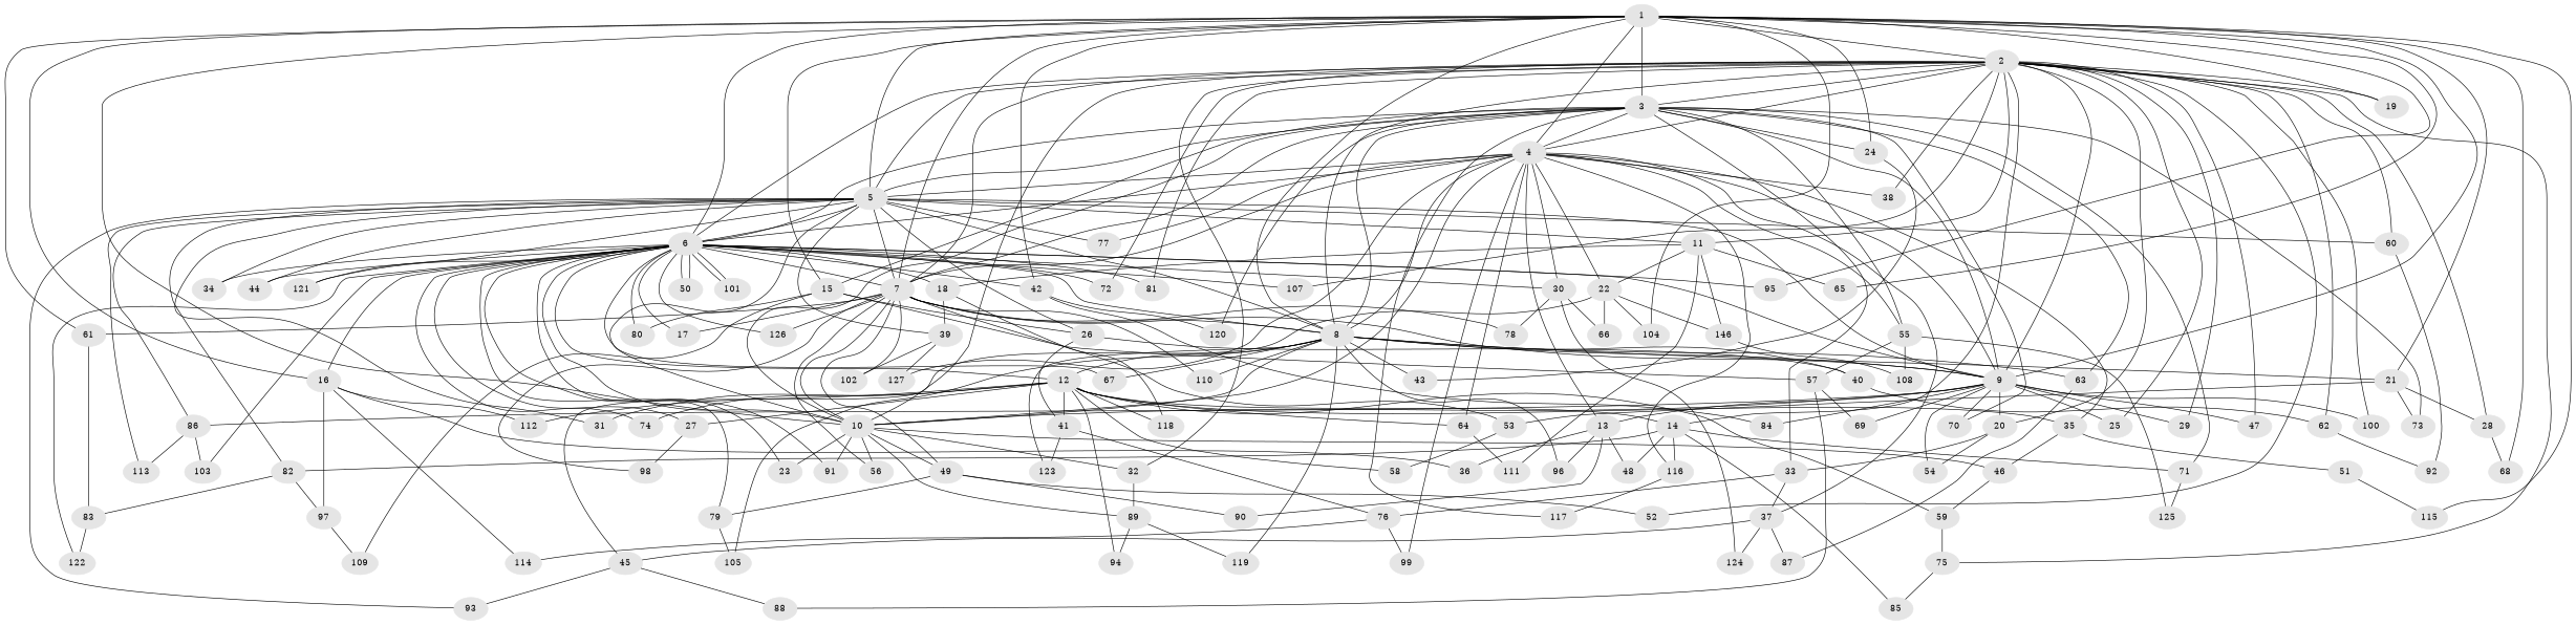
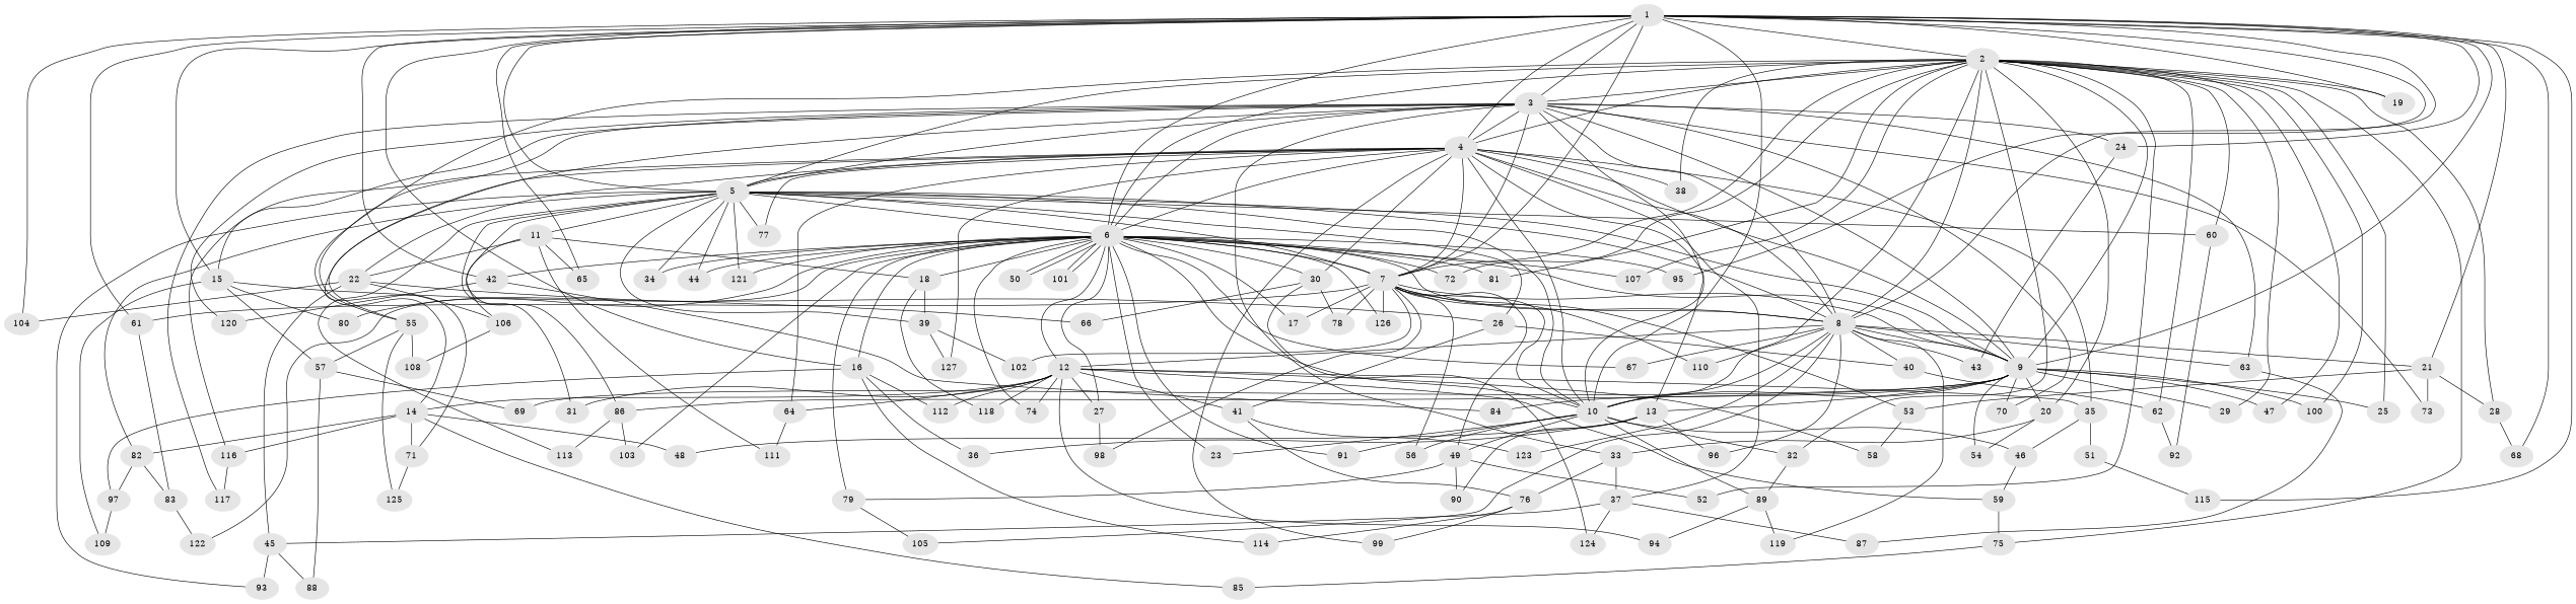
  graph {
    node [color=gray90 style=filled]
    1
    2
    3
    4
    5
    6
    7
    8
    9
    10
    15
    16
    19
    21
    24
    42
    61
    65
    68
    95
    104
    115
    11
    14
    20
    25
    28
    29
    32
    38
    47
    52
    60
    62
    72
    75
    81
    100
    107
    33
    55
    63
    70
    71
    73
    117
    120
    13
    22
    30
    35
    37
    64
    77
    99
    116
    127
    26
    31
    34
    39
    44
    82
    86
    93
    113
    121
    12
    17
    18
    23
    27
    50
    67
    74
    79
    80
    91
    101
    103
    122
    126
    49
    53
    56
    78
    98
    102
    110
    40
    43
    96
    105
    119
    123
    54
    69
    84
    46
    89
    57
    109
    112
    36
    97
    114
    83
-   106 [label=146]
+   106
    111
    48
    85
    92
    76
    108
    125
    87
    90
    45
    66
    124
    51
    41
    58
    59
    94
    118
    88
    1 -- 2
    1 -- 3
    1 -- 4
    1 -- 5
    1 -- 6
    1 -- 7
    1 -- 8
    1 -- 9
    1 -- 10
    1 -- 15
    1 -- 16
    1 -- 19
    1 -- 21
    1 -- 24
    1 -- 42
    1 -- 61
    1 -- 65
    1 -- 68
    1 -- 95
    1 -- 104
    1 -- 115
    2 -- 3
    2 -- 4
    2 -- 5
    2 -- 6
    2 -- 7
    2 -- 8
    2 -- 9
    2 -- 10
    2 -- 19
-   2 -- 11
    2 -- 14
    2 -- 20
    2 -- 25
    2 -- 28
    2 -- 29
    2 -- 32
    2 -- 38
    2 -- 47
    2 -- 52
    2 -- 60
    2 -- 62
    2 -- 72
    2 -- 75
    2 -- 81
    2 -- 100
    2 -- 107
    3 -- 4
    3 -- 5
    3 -- 6
    3 -- 7
    3 -- 8
    3 -- 9
    3 -- 10
    3 -- 15
    3 -- 24
    3 -- 33
    3 -- 55
    3 -- 63
    3 -- 70
    3 -- 71
    3 -- 73
    3 -- 117
    3 -- 120
    4 -- 5
    4 -- 6
    4 -- 7
    4 -- 8
    4 -- 9
    4 -- 10
    4 -- 38
    4 -- 55
    4 -- 13
    4 -- 22
    4 -- 30
    4 -- 35
    4 -- 37
    4 -- 64
    4 -- 77
    4 -- 99
    4 -- 116
    4 -- 127
    5 -- 6
    5 -- 7
    5 -- 8
    5 -- 9
    5 -- 10
    5 -- 11
    5 -- 60
    5 -- 77
    5 -- 26
    5 -- 31
    5 -- 34
    5 -- 39
    5 -- 44
    5 -- 82
    5 -- 86
    5 -- 93
    5 -- 113
    5 -- 121
    6 -- 7
    6 -- 8
    6 -- 9
    6 -- 10
    6 -- 16
    6 -- 42
    6 -- 95
    6 -- 72
    6 -- 81
    6 -- 107
    6 -- 30
    6 -- 34
    6 -- 44
    6 -- 121
    6 -- 12
    6 -- 17
    6 -- 18
    6 -- 23
    6 -- 27
    6 -- 50
    6 -- 50
    6 -- 67
    6 -- 74
    6 -- 79
    6 -- 80
    6 -- 91
    6 -- 101
    6 -- 101
    6 -- 103
    6 -- 122
    6 -- 126
    7 -- 8
    7 -- 9
    7 -- 10
    7 -- 61
    7 -- 17
    7 -- 126
    7 -- 49
    7 -- 53
    7 -- 56
    7 -- 78
    7 -- 98
    7 -- 102
    7 -- 110
    8 -- 9
    8 -- 10
    8 -- 21
    8 -- 63
    8 -- 12
    8 -- 67
    8 -- 110
    8 -- 40
    8 -- 43
    8 -- 96
    8 -- 105
    8 -- 119
    8 -- 123
    9 -- 10
    9 -- 20
    9 -- 25
    9 -- 29
    9 -- 47
    9 -- 100
    9 -- 70
    9 -- 13
    9 -- 86
    9 -- 54
    9 -- 69
    9 -- 84
    10 -- 32
    10 -- 23
    10 -- 91
    10 -- 49
    10 -- 56
    10 -- 46
    10 -- 89
    15 -- 26
    15 -- 80
    15 -- 57
    15 -- 109
    16 -- 112
    16 -- 36
    16 -- 97
    16 -- 114
    21 -- 28
    21 -- 73
    21 -- 53
    24 -- 43
    42 -- 120
    42 -- 84
    61 -- 83
    11 -- 65
    11 -- 22
    11 -- 18
    11 -- 106
    11 -- 111
    14 -- 71
    14 -- 116
    14 -- 82
    14 -- 48
    14 -- 85
    20 -- 33
    20 -- 54
    28 -- 68
    32 -- 89
    60 -- 92
    62 -- 92
    75 -- 85
    33 -- 37
    33 -- 76
    55 -- 57
    55 -- 108
    55 -- 125
    63 -- 87
    71 -- 125
    13 -- 96
    13 -- 36
    13 -- 48
    13 -- 90
    22 -- 104
    22 -- 106
    22 -- 45
    22 -- 66
    30 -- 78
    30 -- 66
    30 -- 124
    35 -- 46
    35 -- 51
    37 -- 87
    37 -- 45
    37 -- 124
    64 -- 111
    116 -- 117
    26 -- 40
    26 -- 41
    39 -- 127
    39 -- 102
    82 -- 97
    82 -- 83
    86 -- 113
    86 -- 103
    12 -- 14
    12 -- 35
    12 -- 64
    12 -- 31
    12 -- 27
    12 -- 74
    12 -- 112
    12 -- 41
    12 -- 58
    12 -- 59
    12 -- 94
    12 -- 118
    18 -- 39
    18 -- 118
    27 -- 98
    79 -- 105
    49 -- 52
    49 -- 79
    49 -- 90
    53 -- 58
    40 -- 62
    46 -- 59
    89 -- 119
    89 -- 94
    57 -- 69
    57 -- 88
    97 -- 109
    83 -- 122
    106 -- 108
    76 -- 99
    76 -- 114
    45 -- 93
    45 -- 88
    51 -- 115
    41 -- 123
    41 -- 76
    59 -- 75
  }
